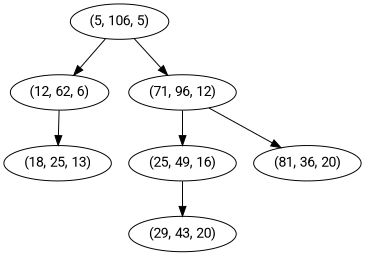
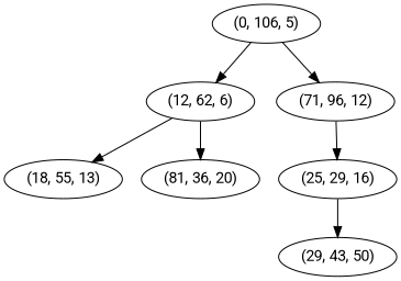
  digraph {
    fontname=Roboto
    node [fontname=Roboto]
    edge [fontname=Roboto]
    n1 [label="(12, 62, 6)"]
-   "(5, 106, 5)"
+   "(5, 106, 5)" [label="(0, 106, 5)"]
    "(71, 96, 12)"
-   "(18, 55, 13)" [label="(18, 25, 13)"]
-   "(25, 49, 16)"
+   "(18, 55, 13)"
+   "(25, 49, 16)" [label="(25, 29, 16)"]
    n6 [label="(81, 36, 20)"]
-   "(29, 43, 20)"
+   "(29, 43, 20)" [label="(29, 43, 50)"]
    n1 -> "(18, 55, 13)"
    "(5, 106, 5)" -> n1
    "(5, 106, 5)" -> "(71, 96, 12)"
    "(71, 96, 12)" -> "(25, 49, 16)"
-   "(71, 96, 12)" -> n6
+   n1 -> n6
    "(25, 49, 16)" -> "(29, 43, 20)"
  }
